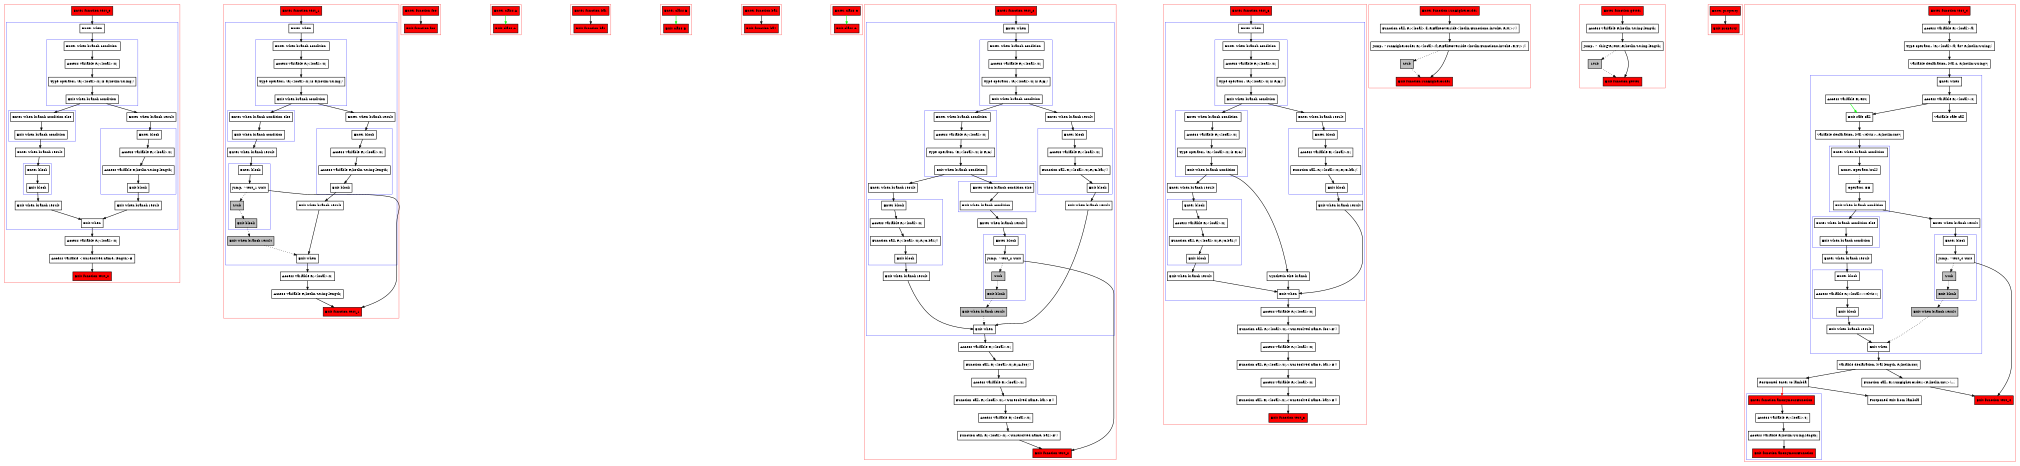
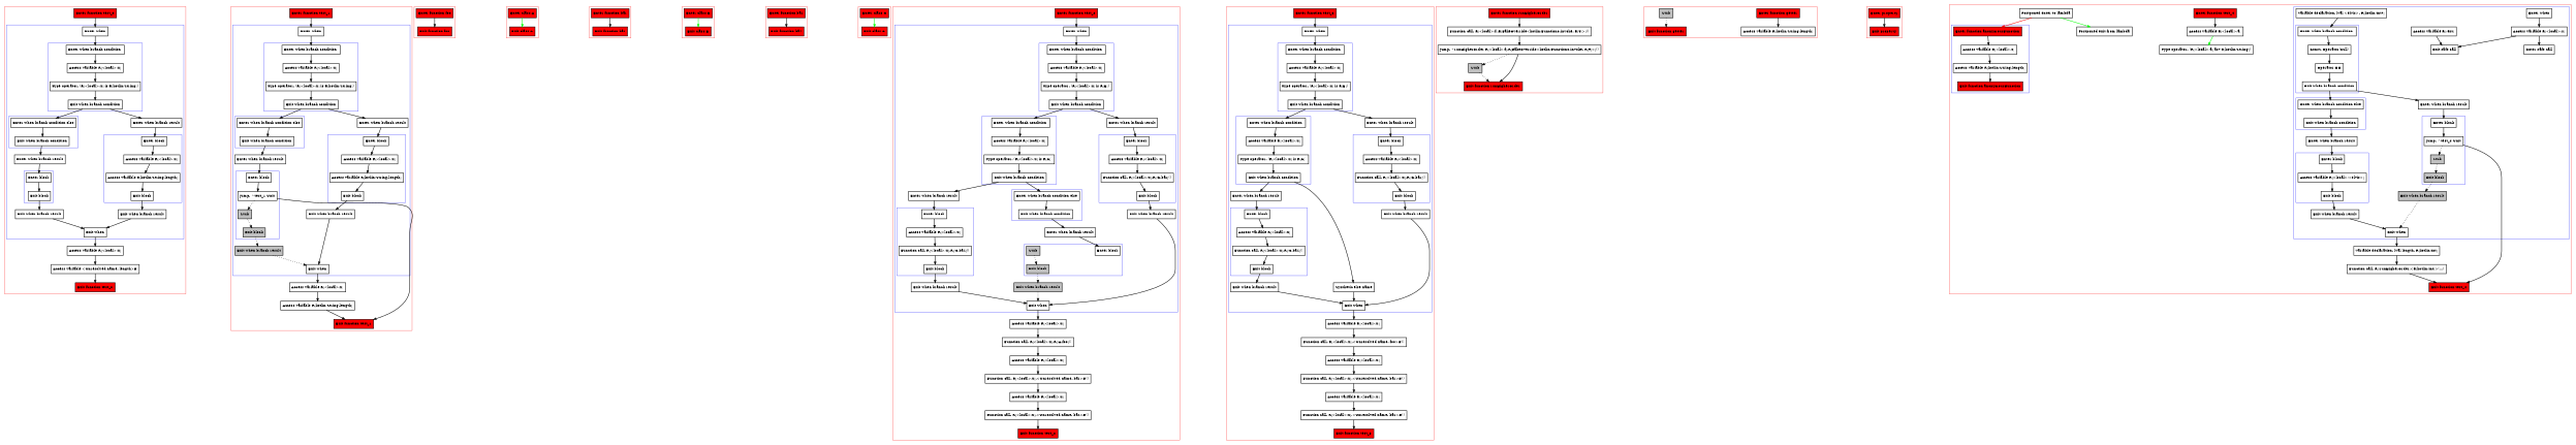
  digraph {
    nodesep=3
    node [penwidth=2 shape=box]
    edge [penwidth=2]
    n1 [label="Enter when branch condition "]
    n2 [label="Access variable R|<local>/x|"]
    n3 [label="Type operator: (R|<local>/x| is R|kotlin/String|)"]
    n4 [label="Exit when branch condition"]
    n5 [label="Enter when branch condition else"]
    n6 [label="Exit when branch condition"]
    n7 [label="Enter block"]
    n8 [label="Exit block"]
    n9 [label="Enter block"]
    n10 [label="Access variable R|<local>/x|"]
    n11 [label="Access variable R|kotlin/String.length|"]
    n12 [label="Exit block"]
    n13 [label="Enter when"]
    n14 [label="Enter when branch result"]
    n15 [label="Exit when branch result"]
    n16 [label="Enter when branch result"]
    n17 [label="Exit when branch result"]
    n18 [label="Exit when"]
    n19 [fillcolor=red label="Enter function test_0" style=filled]
    n20 [label="Access variable R|<local>/x|"]
    n21 [label="Access variable <Unresolved name: length>#"]
    n22 [fillcolor=red label="Exit function test_0" style=filled]
    n23 [label="Enter when branch condition "]
    n24 [label="Access variable R|<local>/x|"]
    n25 [label="Type operator: (R|<local>/x| is R|kotlin/String|)"]
    n26 [label="Exit when branch condition"]
    n27 [label="Enter when branch condition else"]
    n28 [label="Exit when branch condition"]
    n29 [label="Enter block"]
    n30 [label="Jump: ^test_1 Unit"]
    n31 [fillcolor=gray label=Stub style=filled]
    n32 [fillcolor=gray label="Exit block" style=filled]
    n33 [label="Enter block"]
    n34 [label="Access variable R|<local>/x|"]
    n35 [label="Access variable R|kotlin/String.length|"]
    n36 [label="Exit block"]
    n37 [label="Enter when"]
    n38 [label="Enter when branch result"]
    n39 [fillcolor=gray label="Exit when branch result" style=filled]
    n40 [label="Enter when branch result"]
    n41 [label="Exit when branch result"]
    n42 [label="Exit when"]
    n43 [fillcolor=red label="Enter function test_1" style=filled]
    n44 [label="Access variable R|<local>/x|"]
    n45 [label="Access variable R|kotlin/String.length|"]
    n46 [fillcolor=red label="Exit function test_1" style=filled]
    n47 [fillcolor=red label="Enter function foo" style=filled]
    n48 [fillcolor=red label="Exit function foo" style=filled]
    n49 [fillcolor=red label="Enter class A" style=filled]
    n50 [fillcolor=red label="Exit class A" style=filled]
    n51 [fillcolor=red label="Enter function bar" style=filled]
    n52 [fillcolor=red label="Exit function bar" style=filled]
    n53 [fillcolor=red label="Enter class B" style=filled]
    n54 [fillcolor=red label="Exit class B" style=filled]
    n55 [fillcolor=red label="Enter function baz" style=filled]
    n56 [fillcolor=red label="Exit function baz" style=filled]
    n57 [fillcolor=red label="Enter class C" style=filled]
    n58 [fillcolor=red label="Exit class C" style=filled]
    n59 [label="Enter block"]
-   n60 [label="Jump: ^test_2 Unit"]
    n61 [fillcolor=gray label=Stub style=filled]
    n62 [fillcolor=gray label="Exit block" style=filled]
    n63 [label="Enter when branch condition "]
    n64 [label="Access variable R|<local>/x|"]
    n65 [label="Type operator: (R|<local>/x| is R|B|)"]
    n66 [label="Exit when branch condition"]
    n67 [label="Enter when branch condition "]
    n68 [label="Access variable R|<local>/x|"]
    n69 [label="Type operator: (R|<local>/x| is R|C|)"]
    n70 [label="Exit when branch condition"]
    n71 [label="Enter when branch condition else"]
    n72 [label="Exit when branch condition"]
    n73 [label="Enter block"]
    n74 [label="Access variable R|<local>/x|"]
    n75 [label="Function call: R|<local>/x|.R|/C.baz|()"]
    n76 [label="Exit block"]
    n77 [label="Enter block"]
    n78 [label="Access variable R|<local>/x|"]
    n79 [label="Function call: R|<local>/x|.R|/B.bar|()"]
    n80 [label="Exit block"]
    n81 [label="Enter when"]
    n82 [label="Enter when branch result"]
    n83 [fillcolor=gray label="Exit when branch result" style=filled]
    n84 [label="Enter when branch result"]
    n85 [label="Exit when branch result"]
    n86 [label="Enter when branch result"]
    n87 [label="Exit when branch result"]
    n88 [label="Exit when"]
    n89 [fillcolor=red label="Enter function test_2" style=filled]
    n90 [label="Access variable R|<local>/x|"]
    n91 [label="Function call: R|<local>/x|.R|/A.foo|()"]
    n92 [label="Access variable R|<local>/x|"]
    n93 [label="Function call: R|<local>/x|.<Unresolved name: bar>#()"]
    n94 [label="Access variable R|<local>/x|"]
    n95 [label="Function call: R|<local>/x|.<Unresolved name: baz>#()"]
    n96 [fillcolor=red label="Exit function test_2" style=filled]
    n97 [label="Enter when branch condition "]
    n98 [label="Access variable R|<local>/x|"]
    n99 [label="Type operator: (R|<local>/x| is R|B|)"]
    n100 [label="Exit when branch condition"]
    n101 [label="Enter when branch condition "]
    n102 [label="Access variable R|<local>/x|"]
    n103 [label="Type operator: (R|<local>/x| is R|C|)"]
    n104 [label="Exit when branch condition"]
    n105 [label="Enter block"]
    n106 [label="Access variable R|<local>/x|"]
    n107 [label="Function call: R|<local>/x|.R|/C.baz|()"]
    n108 [label="Exit block"]
    n109 [label="Enter block"]
    n110 [label="Access variable R|<local>/x|"]
    n111 [label="Function call: R|<local>/x|.R|/B.bar|()"]
    n112 [label="Exit block"]
    n113 [label="Enter when"]
-   n114 [label="Synthetic else branch"]
+   n114 [label="Synthetic else name"]
    n115 [label="Enter when branch result"]
    n116 [label="Exit when branch result"]
    n117 [label="Enter when branch result"]
    n118 [label="Exit when branch result"]
    n119 [label="Exit when"]
    n120 [fillcolor=red label="Enter function test_3" style=filled]
    n121 [label="Access variable R|<local>/x|"]
    n122 [label="Function call: R|<local>/x|.<Unresolved name: foo>#()"]
    n123 [label="Access variable R|<local>/x|"]
    n124 [label="Function call: R|<local>/x|.<Unresolved name: bar>#()"]
    n125 [label="Access variable R|<local>/x|"]
    n126 [label="Function call: R|<local>/x|.<Unresolved name: baz>#()"]
    n127 [fillcolor=red label="Exit function test_3" style=filled]
    n128 [fillcolor=red label="Enter function runHigherOrder" style=filled]
    n129 [label="Function call: R|<local>/f|.R|FakeOverride<kotlin/Function0.invoke: R|T|>|()"]
    n130 [label="Jump: ^runHigherOrder R|<local>/f|.R|FakeOverride<kotlin/Function0.invoke: R|T|>|()"]
    n131 [fillcolor=gray label=Stub style=filled]
    n132 [fillcolor=red label="Exit function runHigherOrder" style=filled]
    n133 [fillcolor=red label="Enter function getter" style=filled]
    n134 [label="Access variable R|kotlin/String.length|"]
-   n135 [label="Jump: ^ this@R|/ext|.R|kotlin/String.length|"]
    n136 [fillcolor=gray label=Stub style=filled]
    n137 [fillcolor=red label="Exit function getter" style=filled]
    n138 [fillcolor=red label="Enter property" style=filled]
    n139 [fillcolor=red label="Exit property" style=filled]
    n140 [label="Enter when branch condition "]
    n141 [label="Const: Operator(null)"]
    n142 [label="Operator =="]
    n143 [label="Exit when branch condition"]
    n144 [label="Enter when branch condition else"]
    n145 [label="Exit when branch condition"]
    n146 [label="Enter block"]
    n147 [label="Access variable R|<local>/<elvis>|"]
    n148 [label="Exit block"]
    n149 [label="Enter block"]
    n150 [label="Jump: ^test_4 Unit"]
    n151 [fillcolor=gray label=Stub style=filled]
    n152 [fillcolor=gray label="Exit block" style=filled]
    n153 [label="Enter when"]
    n154 [label="Access variable R|<local>/s|"]
-   n155 [label="Variable safe call"]
+   n155 [label="Enter safe call"]
    n156 [label="Access variable R|/ext|"]
    n157 [label="Exit safe call"]
    n158 [label="Variable declaration: lval <elvis>: R|kotlin/Int?|"]
    n159 [label="Enter when branch result"]
    n160 [label="Exit when branch result"]
    n161 [label="Enter when branch result"]
    n162 [fillcolor=gray label="Exit when branch result" style=filled]
    n163 [label="Exit when"]
    n164 [fillcolor=red label="Enter function anonymousFunction" style=filled]
    n165 [label="Access variable R|<local>/s|"]
    n166 [label="Access variable R|kotlin/String.length|"]
    n167 [fillcolor=red label="Exit function anonymousFunction" style=filled]
    n168 [fillcolor=red label="Enter function test_4" style=filled]
    n169 [label="Access variable R|<local>/a|"]
    n170 [label="Type operator: (R|<local>/a| as? R|kotlin/String|)"]
-   n171 [label="Variable declaration: lval s: R|kotlin/String?|"]
    n172 [label="Variable declaration: lval length: R|kotlin/Int|"]
    n173 [label="Postponed enter to lambda"]
    n174 [label="Postponed exit from lambda"]
    n175 [label="Function call: R|/runHigherOrder|<R|kotlin/Int|>(...)"]
    n176 [fillcolor=red label="Exit function test_4" style=filled]
    subgraph cluster_1 {
      color=red
      n19
      n20
      n21
      n22
      subgraph cluster_2 {
        color=blue
        n13
        n14
        n15
        n16
        n17
        n18
        subgraph cluster_3 {
          color=blue
          n1
          n2
          n3
          n4
        }
        subgraph cluster_4 {
          color=blue
          n5
          n6
        }
        subgraph cluster_5 {
          color=blue
          n7
          n8
        }
        subgraph cluster_6 {
          color=blue
          n9
          n10
          n11
          n12
        }
      }
    }
    subgraph cluster_7 {
      color=red
      n43
      n44
      n45
      n46
      subgraph cluster_8 {
        color=blue
        n37
        n38
        n39
        n40
        n41
        n42
        subgraph cluster_9 {
          color=blue
          n23
          n24
          n25
          n26
        }
        subgraph cluster_10 {
          color=blue
          n27
          n28
        }
        subgraph cluster_11 {
          color=blue
          n29
          n30
          n31
          n32
        }
        subgraph cluster_12 {
          color=blue
          n33
          n34
          n35
          n36
        }
      }
    }
    subgraph cluster_13 {
      color=red
      n47
      n48
    }
    subgraph cluster_14 {
      color=red
      n49
      n50
    }
    subgraph cluster_15 {
      color=red
      n51
      n52
    }
    subgraph cluster_16 {
      color=red
      n53
      n54
    }
    subgraph cluster_17 {
      color=red
      n55
      n56
    }
    subgraph cluster_18 {
      color=red
      n57
      n58
    }
    subgraph cluster_19 {
      color=red
      n89
      n90
      n91
      n92
      n93
      n94
      n95
      n96
      subgraph cluster_20 {
        color=blue
        n81
        n82
        n83
        n84
        n85
        n86
        n87
        n88
        subgraph cluster_21 {
          color=blue
          n59
-         n60
          n61
          n62
        }
        subgraph cluster_22 {
          color=blue
          n63
          n64
          n65
          n66
        }
        subgraph cluster_23 {
          color=blue
          n67
          n68
          n69
          n70
        }
        subgraph cluster_24 {
          color=blue
          n71
          n72
        }
        subgraph cluster_25 {
          color=blue
          n73
          n74
          n75
          n76
        }
        subgraph cluster_26 {
          color=blue
          n77
          n78
          n79
          n80
        }
      }
    }
    subgraph cluster_27 {
      color=red
      n120
      n121
      n122
      n123
      n124
      n125
      n126
      n127
      subgraph cluster_28 {
        color=blue
        n113
        n114
        n115
        n116
        n117
        n118
        n119
        subgraph cluster_29 {
          color=blue
          n97
          n98
          n99
          n100
        }
        subgraph cluster_30 {
          color=blue
          n101
          n102
          n103
          n104
        }
        subgraph cluster_31 {
          color=blue
          n105
          n106
          n107
          n108
        }
        subgraph cluster_32 {
          color=blue
          n109
          n110
          n111
          n112
        }
      }
    }
    subgraph cluster_33 {
      color=red
      n128
      n129
      n130
      n131
      n132
    }
    subgraph cluster_34 {
      color=red
      n133
      n134
-     n135
      n136
      n137
    }
    subgraph cluster_35 {
      color=red
      n138
      n139
    }
    subgraph cluster_36 {
      color=red
      n168
      n169
      n170
-     n171
      n172
      n173
      n174
      n175
      n176
      subgraph cluster_37 {
        color=blue
        n153
        n154
        n155
        n156
        n157
        n158
        n159
        n160
        n161
        n162
        n163
        subgraph cluster_38 {
          color=blue
          n140
          n141
          n142
          n143
        }
        subgraph cluster_39 {
          color=blue
          n144
          n145
        }
        subgraph cluster_40 {
          color=blue
          n146
          n147
          n148
        }
        subgraph cluster_41 {
          color=blue
          n149
          n150
          n151
          n152
        }
      }
      subgraph cluster_42 {
        color=blue
        n164
        n165
        n166
        n167
      }
    }
    n1 -> n2
    n2 -> n3
    n3 -> n4
    n4 -> n5
    n4 -> n16
    n5 -> n6
    n6 -> n14
    n7 -> n8
    n8 -> n15
    n9 -> n10
    n10 -> n11
    n11 -> n12
    n12 -> n17
    n13 -> n1
    n14 -> n7
    n15 -> n18
    n16 -> n9
    n17 -> n18
    n18 -> n20
    n19 -> n13
    n20 -> n21
    n21 -> n22
    n23 -> n24
    n24 -> n25
    n25 -> n26
    n26 -> n27
    n26 -> n40
    n27 -> n28
    n28 -> n38
    n29 -> n30
    n30 -> n31 [style=dotted]
    n30 -> n46
    n31 -> n32 [style=dotted]
    n32 -> n39 [style=dotted]
    n33 -> n34
    n34 -> n35
    n35 -> n36
    n36 -> n41
    n37 -> n23
    n38 -> n29
    n39 -> n42 [style=dotted]
    n40 -> n33
    n41 -> n42
    n42 -> n44
    n43 -> n37
    n44 -> n45
    n45 -> n46
    n47 -> n48
    n49 -> n50 [color=green]
    n51 -> n52
    n53 -> n54 [color=green]
    n55 -> n56
    n57 -> n58 [color=green]
-   n59 -> n60
-   n60 -> n61 [style=dotted]
-   n60 -> n96
    n61 -> n62 [style=dotted]
    n62 -> n83 [style=dotted]
    n63 -> n64
    n64 -> n65
    n65 -> n66
    n66 -> n67
    n66 -> n86
    n67 -> n68
    n68 -> n69
    n69 -> n70
    n70 -> n71
    n70 -> n84
    n71 -> n72
    n72 -> n82
    n73 -> n74
    n74 -> n75
    n75 -> n76
    n76 -> n85
    n77 -> n78
    n78 -> n79
    n79 -> n80
    n80 -> n87
    n81 -> n63
    n82 -> n59
    n83 -> n88 [style=dotted]
    n84 -> n73
    n85 -> n88
    n86 -> n77
    n87 -> n88
    n88 -> n90
    n89 -> n81
    n90 -> n91
    n91 -> n92
    n92 -> n93
    n93 -> n94
    n94 -> n95
    n95 -> n96
    n97 -> n98
    n98 -> n99
    n99 -> n100
    n100 -> n101
    n100 -> n117
    n101 -> n102
    n102 -> n103
    n103 -> n104
    n104 -> n114
    n104 -> n115
    n105 -> n106
    n106 -> n107
    n107 -> n108
    n108 -> n116
    n109 -> n110
    n110 -> n111
    n111 -> n112
    n112 -> n118
    n113 -> n97
    n114 -> n119
    n115 -> n105
    n116 -> n119
    n117 -> n109
    n118 -> n119
    n119 -> n121
    n120 -> n113
    n121 -> n122
    n122 -> n123
    n123 -> n124
    n124 -> n125
    n125 -> n126
    n126 -> n127
    n128 -> n129
    n129 -> n130
    n130 -> n131 [style=dotted]
    n130 -> n132
    n131 -> n132 [style=dotted]
    n133 -> n134
-   n134 -> n135
-   n135 -> n136 [style=dotted]
-   n135 -> n137
    n136 -> n137 [style=dotted]
    n138 -> n139
    n140 -> n141
-   n141 -> n142 [style=dotted]
+   n141 -> n142
    n142 -> n143
    n143 -> n144
    n143 -> n161
    n144 -> n145
    n145 -> n159
    n146 -> n147
    n147 -> n148
    n148 -> n160
    n149 -> n150
    n150 -> n151 [style=dotted]
    n150 -> n176
    n151 -> n152 [style=dotted]
    n152 -> n162 [style=dotted]
    n153 -> n154
    n154 -> n155
    n154 -> n157
-   n156 -> n157 [color=green]
-   n157 -> n158
+   n156 -> n157
    n158 -> n140
    n159 -> n146
    n160 -> n163
    n161 -> n149
    n162 -> n163 [style=dotted]
    n163 -> n172
    n164 -> n165
    n165 -> n166
    n166 -> n167
    n168 -> n169
-   n169 -> n170
-   n170 -> n171
-   n171 -> n153
-   n172 -> n173
+   n169 -> n170 [color=green]
    n172 -> n175
    n173 -> n164 [color=red]
-   n173 -> n174 [color=black]
+   n173 -> n174 [color=green]
    n175 -> n176
  }
